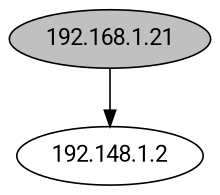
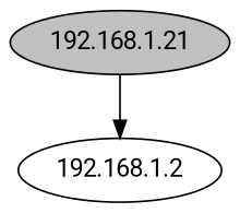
  digraph {
    fontname=Roboto
    node [fontname=Roboto]
    n1 [fillcolor=grey label="192.168.1.21" style=filled]
-   n2 [label="192.148.1.2"]
+   n2 [label="192.168.1.2"]
    n1 -> n2 [fontname=Roboto]
  }
